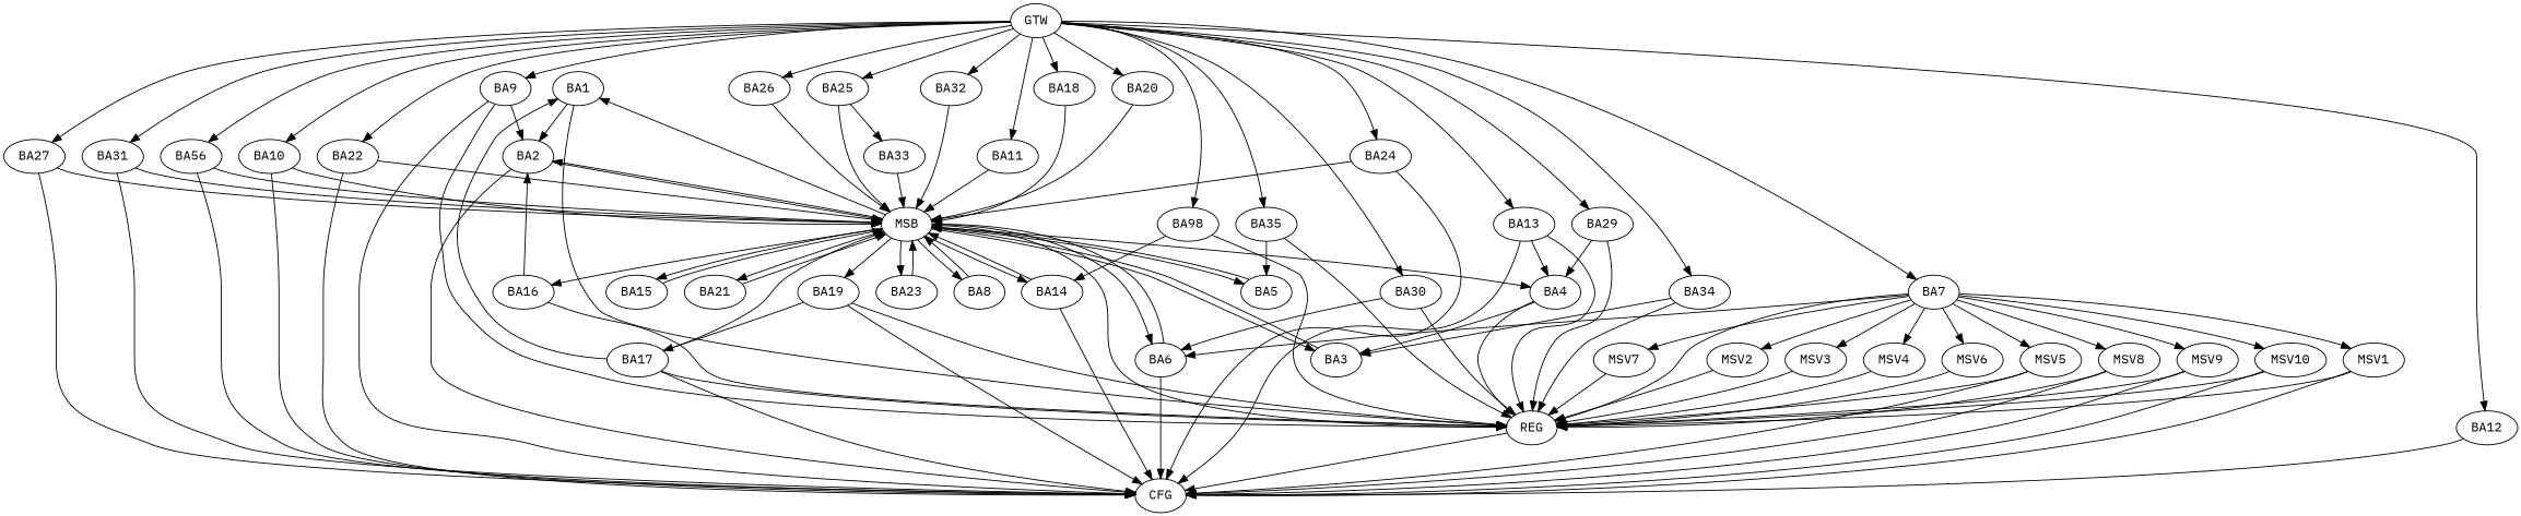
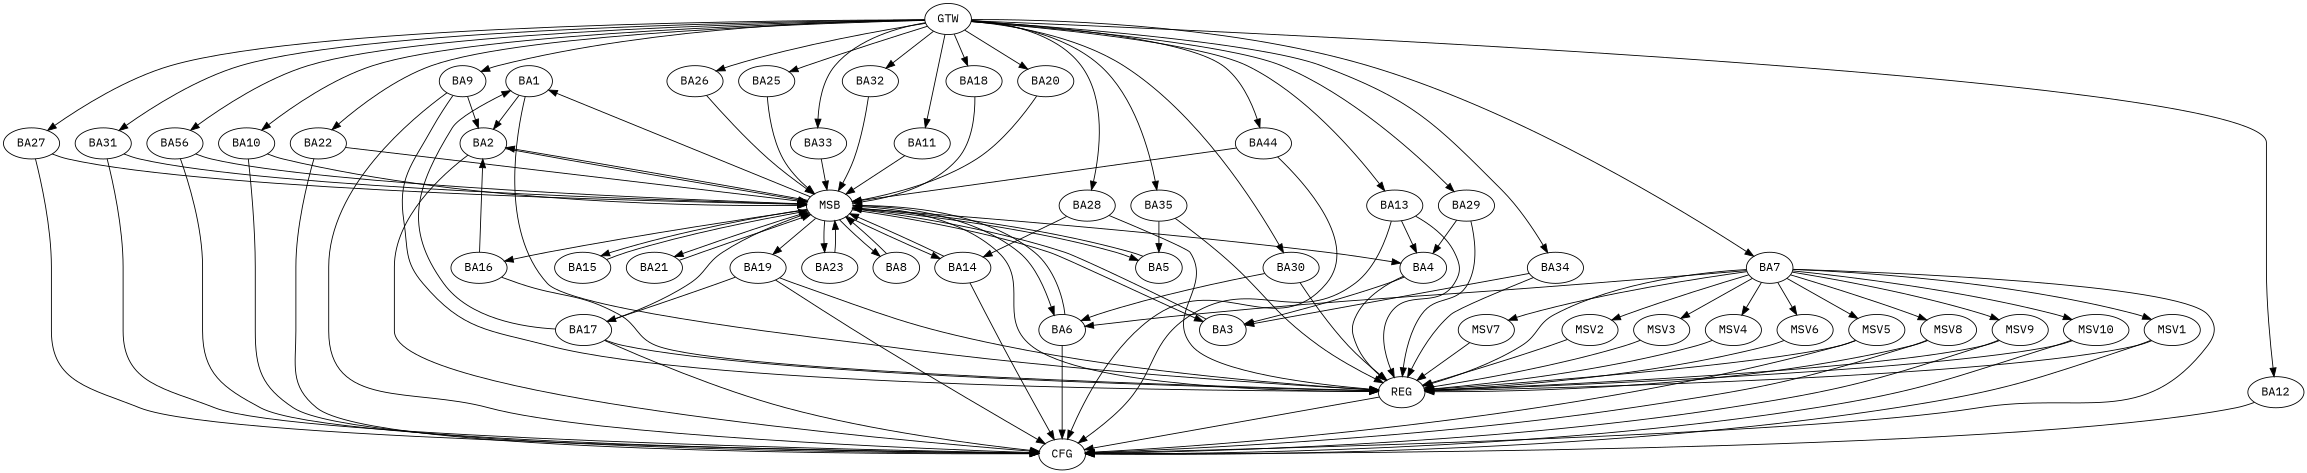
  strict digraph {
    fontname="IBM Plex Mono"
    node [fontname="IBM Plex Mono"]
    edge [fontname="IBM Plex Mono"]
    n1 [label=BA1]
    n2 [label=BA2]
    n3 [label=REG]
    n4 [label=MSB]
    n5 [label=CFG]
    n6 [label=BA3]
    n7 [label=BA4]
    n8 [label=BA5]
    n9 [label=BA6]
    n10 [label=BA8]
    n11 [label=BA14]
    n12 [label=BA15]
    n13 [label=BA16]
    n14 [label=BA19]
    n15 [label=BA21]
    n16 [label=BA23]
    n17 [label=BA7]
    n18 [label=MSV1]
    n19 [label=MSV2]
    n20 [label=MSV3]
    n21 [label=MSV4]
    n22 [label=MSV5]
    n23 [label=MSV6]
    n24 [label=MSV7]
    n25 [label=MSV8]
    n26 [label=MSV9]
    n27 [label=MSV10]
    n28 [label=BA9]
    n29 [label=BA10]
    n30 [label=BA11]
    n31 [label=BA12]
    n32 [label=BA13]
    n33 [label=BA17]
    n34 [label=BA18]
    n35 [label=BA20]
    n36 [label=BA22]
-   n37 [label=BA24]
+   n37 [label=BA44]
    n38 [label=BA25]
    n39 [label=BA26]
    n40 [label=BA27]
-   n41 [label=BA98]
+   n41 [label=BA28]
    n42 [label=BA29]
    n43 [label=BA30]
    n44 [label=BA31]
    n45 [label=BA32]
    n46 [label=BA33]
    n47 [label=BA34]
    n48 [label=BA35]
    n49 [label=BA56]
    n50 [label=GTW]
    n1 -> n2
    n1 -> n3
    n2 -> n4
    n2 -> n5
    n3 -> n5
    n4 -> n1
    n4 -> n2
    n4 -> n3
    n4 -> n6
    n4 -> n7
    n4 -> n8
    n4 -> n9
    n4 -> n10
    n4 -> n11
    n4 -> n12
    n4 -> n13
    n4 -> n14
    n4 -> n15
    n4 -> n16
    n6 -> n4
    n7 -> n3
    n7 -> n6
    n8 -> n4
    n9 -> n4
    n9 -> n5
    n10 -> n4
    n11 -> n4
    n11 -> n5
    n12 -> n4
    n13 -> n2
    n13 -> n3
    n14 -> n3
    n14 -> n5
    n14 -> n33
    n15 -> n4
    n16 -> n4
    n17 -> n3
+   n17 -> n5
    n17 -> n9
    n17 -> n18
    n17 -> n19
    n17 -> n20
    n17 -> n21
    n17 -> n22
    n17 -> n23
    n17 -> n24
    n17 -> n25
    n17 -> n26
    n17 -> n27
    n18 -> n3
    n18 -> n5
    n19 -> n3
    n20 -> n3
    n21 -> n3
    n22 -> n3
    n22 -> n5
    n23 -> n3
    n24 -> n3
    n25 -> n3
    n25 -> n5
    n26 -> n3
    n26 -> n5
    n27 -> n3
    n27 -> n5
    n28 -> n2
    n28 -> n3
    n28 -> n5
    n29 -> n4
    n29 -> n5
    n30 -> n4
    n31 -> n5
    n32 -> n3
    n32 -> n5
    n32 -> n7
    n33 -> n1
    n33 -> n3
    n33 -> n4
    n33 -> n5
    n34 -> n4
    n35 -> n4
    n36 -> n4
    n36 -> n5
    n37 -> n4
    n37 -> n5
    n38 -> n4
    n39 -> n4
    n40 -> n4
    n40 -> n5
    n41 -> n3
    n41 -> n11
    n42 -> n3
    n42 -> n7
    n43 -> n3
    n43 -> n9
    n44 -> n4
    n44 -> n5
    n45 -> n4
    n46 -> n4
    n47 -> n3
    n47 -> n6
    n48 -> n3
    n48 -> n8
    n49 -> n4
    n49 -> n5
    n50 -> n17
    n50 -> n28
    n50 -> n29
    n50 -> n30
    n50 -> n31
    n50 -> n32
    n50 -> n34
    n50 -> n35
    n50 -> n36
    n50 -> n37
    n50 -> n38
    n50 -> n39
    n50 -> n40
    n50 -> n41
    n50 -> n42
    n50 -> n43
    n50 -> n44
    n50 -> n45
-   n38 -> n46
+   n50 -> n46
    n50 -> n47
    n50 -> n48
    n50 -> n49
  }
